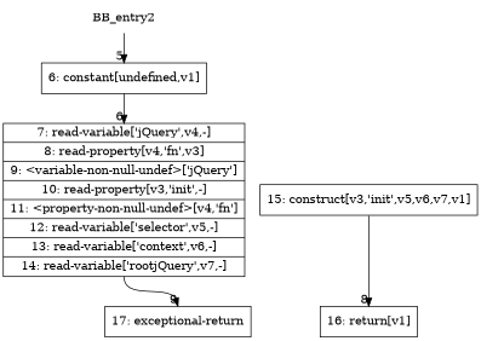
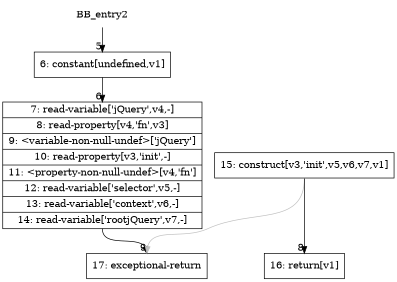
  digraph {
    rankdir=TD
    node [shape=record]
    edge [headport=n tailport=s]
    BB_entry2 [shape=none]
    n2 [label="{6: constant[undefined,v1]}"]
    n3 [label="{7: read-variable['jQuery',v4,-]|8: read-property[v4,'fn',v3]|9: \<variable-non-null-undef\>['jQuery']|10: read-property[v3,'init',-]|11: \<property-non-null-undef\>[v4,'fn']|12: read-variable['selector',v5,-]|13: read-variable['context',v6,-]|14: read-variable['rootjQuery',v7,-]}"]
    n4 [label="{17: exceptional-return}"]
    n5 [label="{15: construct[v3,'init',v5,v6,v7,v1]}"]
    n6 [label="{16: return[v1]}"]
    BB_entry2 -> n2 [headlabel="    5"]
    n2 -> n3 [headlabel="      6"]
    n3 -> n4 [color=black headlabel="      9"]
+   n5 -> n4 [color=gray]
    n5 -> n6 [headlabel="      8"]
  }
